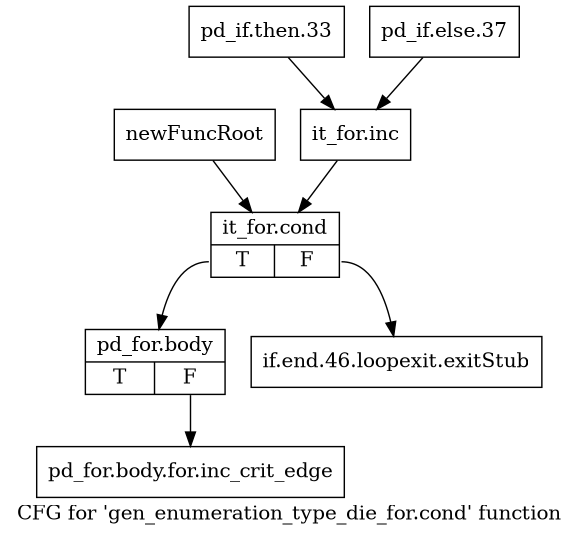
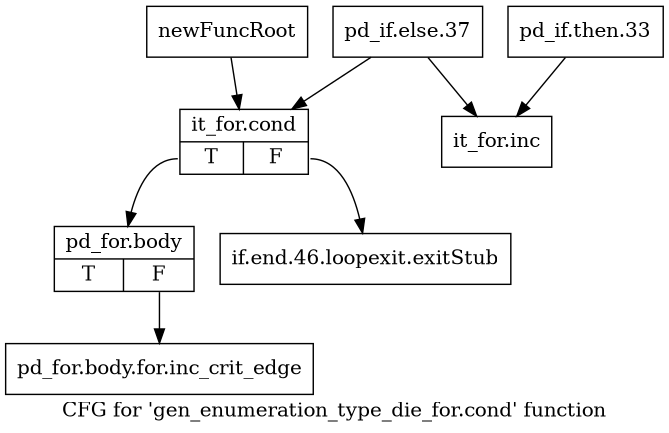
  digraph {
    fontname="DejaVu Serif"
    label="CFG for 'gen_enumeration_type_die_for.cond' function"
    node [fontname="DejaVu Serif" shape=record]
    edge [fontname="DejaVu Serif"]
    n1 [label="{newFuncRoot}"]
    n2 [label="{it_for.cond|{<s0>T|<s1>F}}"]
    n3 [label="{if.end.46.loopexit.exitStub}"]
    n4 [label="{pd_for.body|{<s0>T|<s1>F}}"]
    n5 [label="{pd_for.body.for.inc_crit_edge}"]
    n6 [label="{pd_if.then.33}"]
    n7 [label="{it_for.inc}"]
    n8 [label="{pd_if.else.37}"]
    n1 -> n2
    n2 -> n3 [tailport=s1]
    n2 -> n4 [tailport=s0]
    n4 -> n5 [tailport=s1]
    n6 -> n7
-   n7 -> n2
+   n8 -> n2
    n8 -> n7
  }
